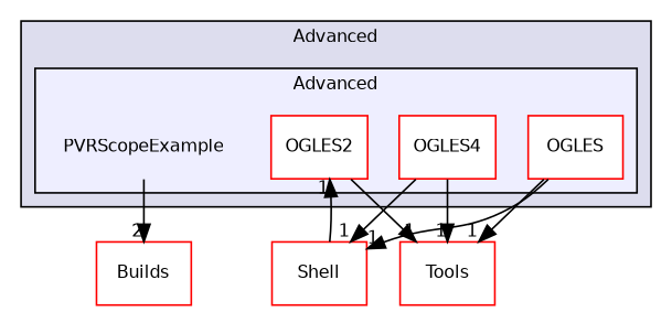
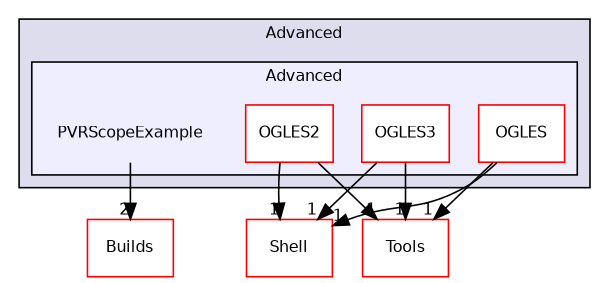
  digraph {
    compound=true
    node [fontname=Helvetica fontsize=10 shape=box color=red fillcolor=white style=filled]
    edge [headlabel=1 labeldistance=1.5 labelfontname=Helvetica labelfontsize=10]
    n1 [label=PVRScopeExample shape=plaintext color="" fillcolor="" style=""]
    n2 [label=OGLES]
    n3 [label=OGLES2]
-   n4 [label=OGLES4]
+   n4 [label=OGLES3]
    n5 [label=Builds]
    n6 [label=Shell]
    n7 [label=Tools]
    subgraph cluster_1 {
      bgcolor="#ddddee"
      fontname=Helvetica
      fontsize=10
      label=Advanced
      pencolor=black
      subgraph cluster_2 {
        bgcolor="#eeeeff"
        fontname=Helvetica
        fontsize=10
        pencolor=black
        n1
        n2
        n3
        n4
      }
    }
    n1 -> n5 [headlabel=2]
    n2 -> n6
    n2 -> n7
-   n6 -> n3
+   n3 -> n6
    n3 -> n7
    n4 -> n6
    n4 -> n7
  }
